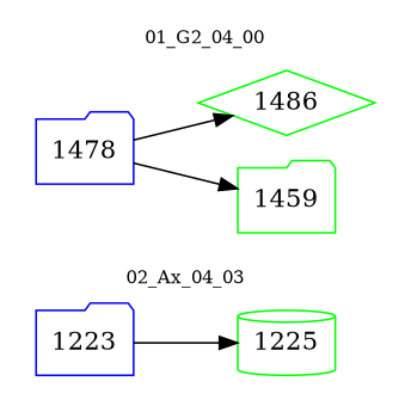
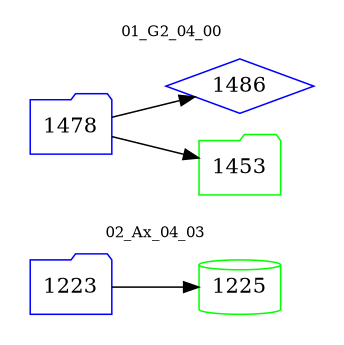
  digraph {
    rankdir=LR
    node [color=green shape=folder]
    edge [color=black]
    n1 [color=blue label=1223]
    n2 [label=1225 shape=cylinder]
    n3 [color=blue label=1478]
-   n4 [label=1459]
-   n5 [label=1486 shape=diamond]
+   n4 [label=1453]
+   n5 [color=blue label=1486 shape=diamond]
    subgraph cluster_1 {
      color=white
      fontsize=10
      label="02_Ax_04_03"
      n1
      n2
    }
    subgraph cluster_2 {
      color=white
      fontsize=10
      label="01_G2_04_00"
      n3
      n4
      n5
    }
    n1 -> n2
    n3 -> n4
    n3 -> n5
  }
